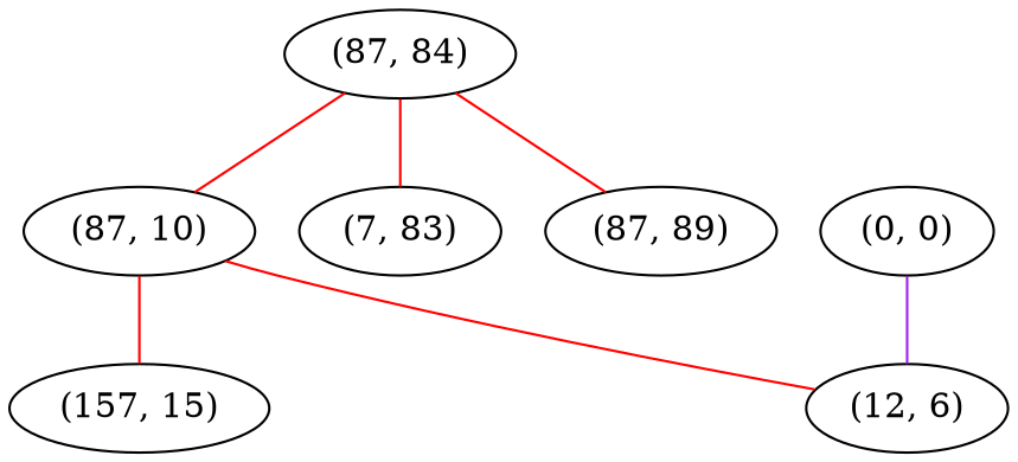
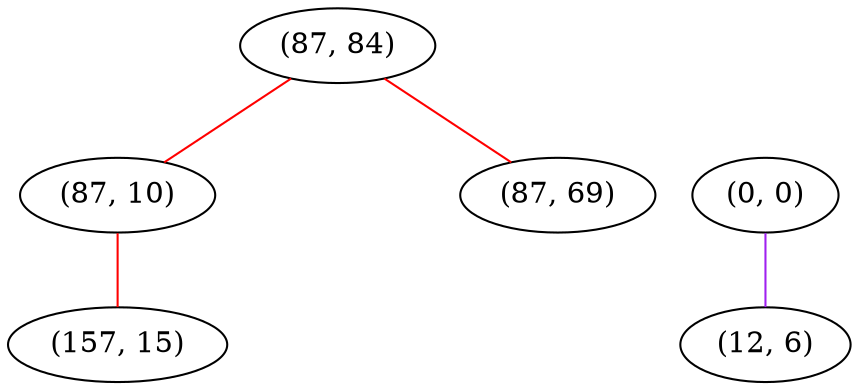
  graph {
    fontname="DejaVu Serif"
    node [fontname="DejaVu Serif"]
    edge [color=red fontname="DejaVu Serif" weight=1]
    n1 [label="(87, 84)"]
    "(87, 10)"
-   "(7, 83)"
-   "(87, 89)"
+   "(87, 89)" [label="(87, 69)"]
    "(12, 6)"
    n6 [label="(157, 15)"]
    "(0, 0)"
    n1 -- "(87, 10)"
-   n1 -- "(7, 83)"
    n1 -- "(87, 89)"
-   "(87, 10)" -- "(12, 6)"
    "(87, 10)" -- n6
    "(0, 0)" -- "(12, 6)" [color=purple weight=4]
  }
